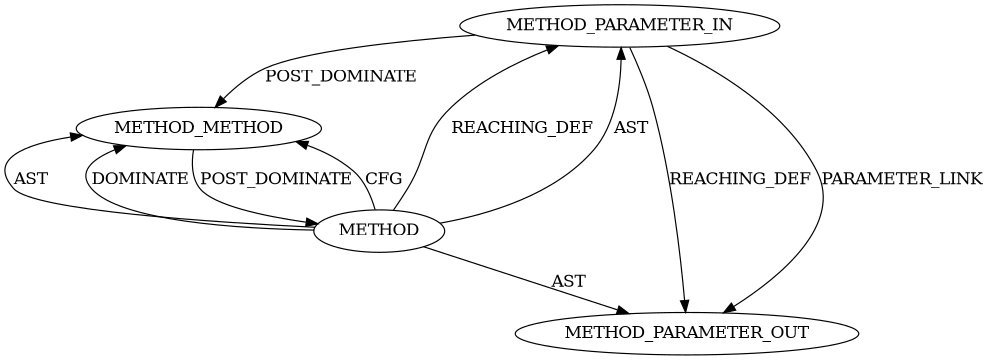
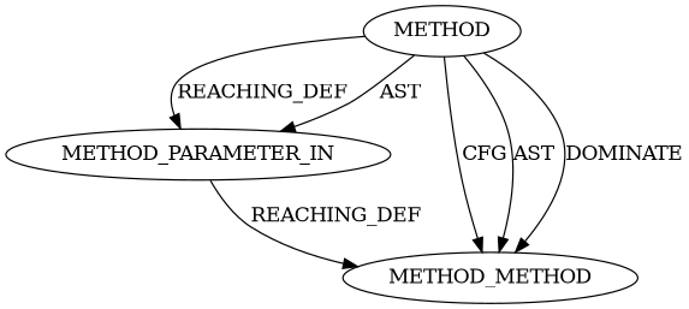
  digraph {
    node [CODE=p1 EVALUATION_STRATEGY=BY_VALUE NAME=p1 ORDER=1 TYPE_FULL_NAME=ANY]
    n1 [INDEX=1 IS_VARIADIC=false label=METHOD_PARAMETER_IN]
    n2 [CODE=RET ORDER=2 label=METHOD_METHOD NAME=""]
-   n3 [INDEX=1 IS_VARIADIC=false label=METHOD_PARAMETER_OUT]
    n4 [AST_PARENT_FULL_NAME="<global>" AST_PARENT_TYPE=NAMESPACE_BLOCK CODE="<empty>" FILENAME="<empty>" FULL_NAME="<operator>.preDecrement" IS_EXTERNAL=true NAME="<operator>.preDecrement" ORDER=0 label=METHOD EVALUATION_STRATEGY="" TYPE_FULL_NAME=""]
-   n1 -> n2 [VARIABLE=p1 label=POST_DOMINATE]
-   n1 -> n3 [VARIABLE=p1 label=REACHING_DEF]
-   n1 -> n3 [label=PARAMETER_LINK]
-   n2 -> n4 [label=POST_DOMINATE]
+   n1 -> n2 [VARIABLE=p1 label=REACHING_DEF]
    n4 -> n1 [label=REACHING_DEF]
    n4 -> n1 [label=AST]
    n4 -> n2 [label=CFG]
    n4 -> n2 [label=AST]
    n4 -> n2 [label=DOMINATE]
-   n4 -> n3 [label=AST]
  }
